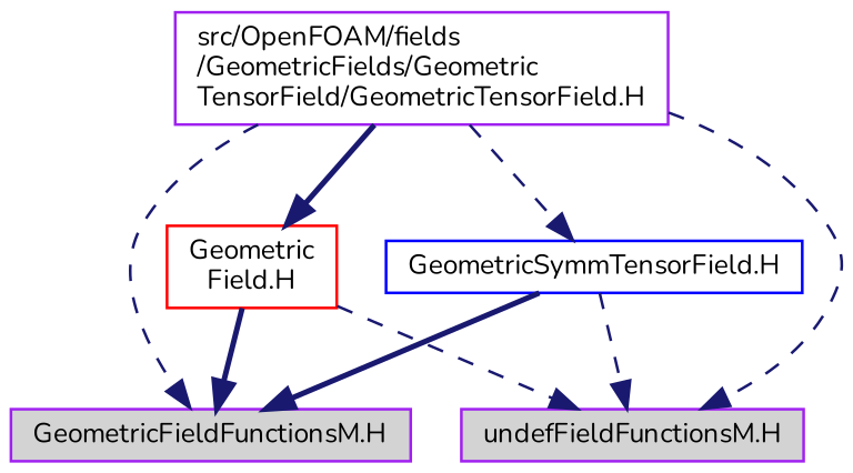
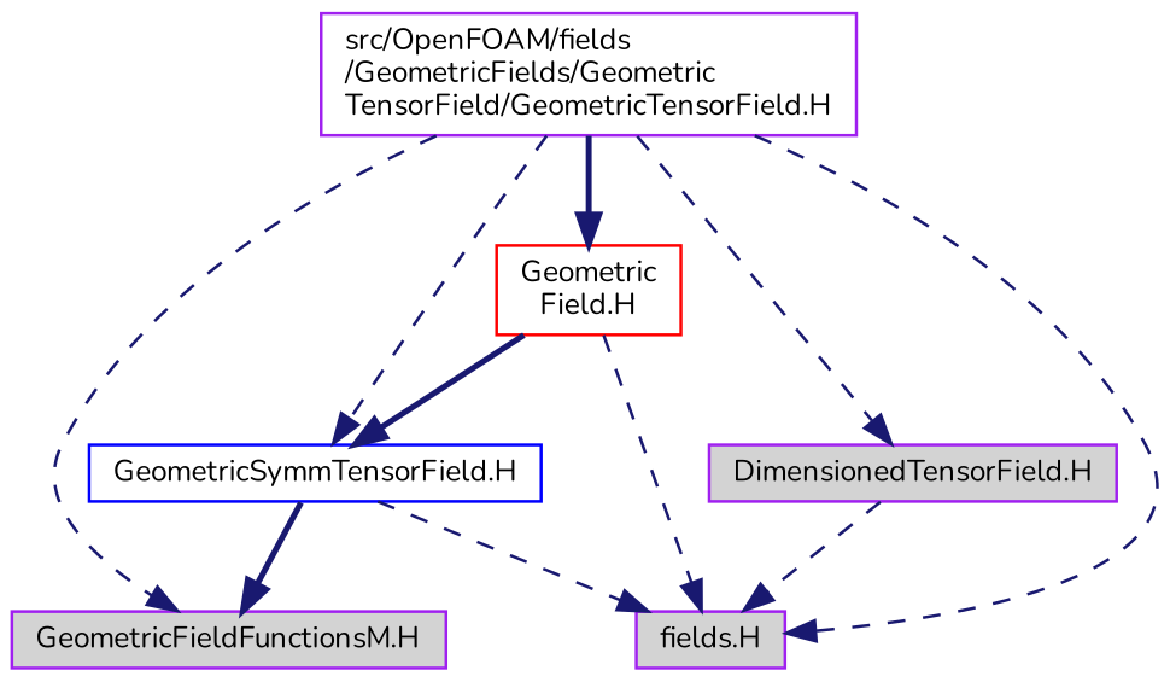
  digraph {
    fontname=Nunito
    node [color=purple fillcolor=white fontname=Nunito fontsize=10 shape=record style=filled]
    edge [color=midnightblue fontname=Nunito fontsize=10 labelfontname=FreeSans labelfontsize=10 style=dashed]
    n1 [fontcolor=black height=0.2 label="src/OpenFOAM/fields\l/GeometricFields/Geometric\lTensorField/GeometricTensorField.H" width=0.4]
    n2 [color=red height=0.2 label="Geometric\lField.H" width=0.4]
    n3 [fillcolor=lightgrey height=0.2 label="GeometricFieldFunctionsM.H" width=0.4]
-   n4 [fillcolor=lightgrey height=0.2 label="undefFieldFunctionsM.H" width=0.4]
+   n4 [fillcolor=lightgrey height=0.2 label="fields.H" width=0.4]
    n5 [color=blue height=0.2 label="GeometricSymmTensorField.H" width=0.4]
+   n6 [fillcolor=lightgrey height=0.2 label="DimensionedTensorField.H" width=0.4]
    n1 -> n2 [style=bold]
    n1 -> n3
    n1 -> n4
    n1 -> n5
-   n2 -> n3 [style=bold]
+   n1 -> n6
+   n2 -> n5 [style=bold]
    n2 -> n4
    n5 -> n3 [style=bold]
    n5 -> n4
+   n6 -> n4
  }
